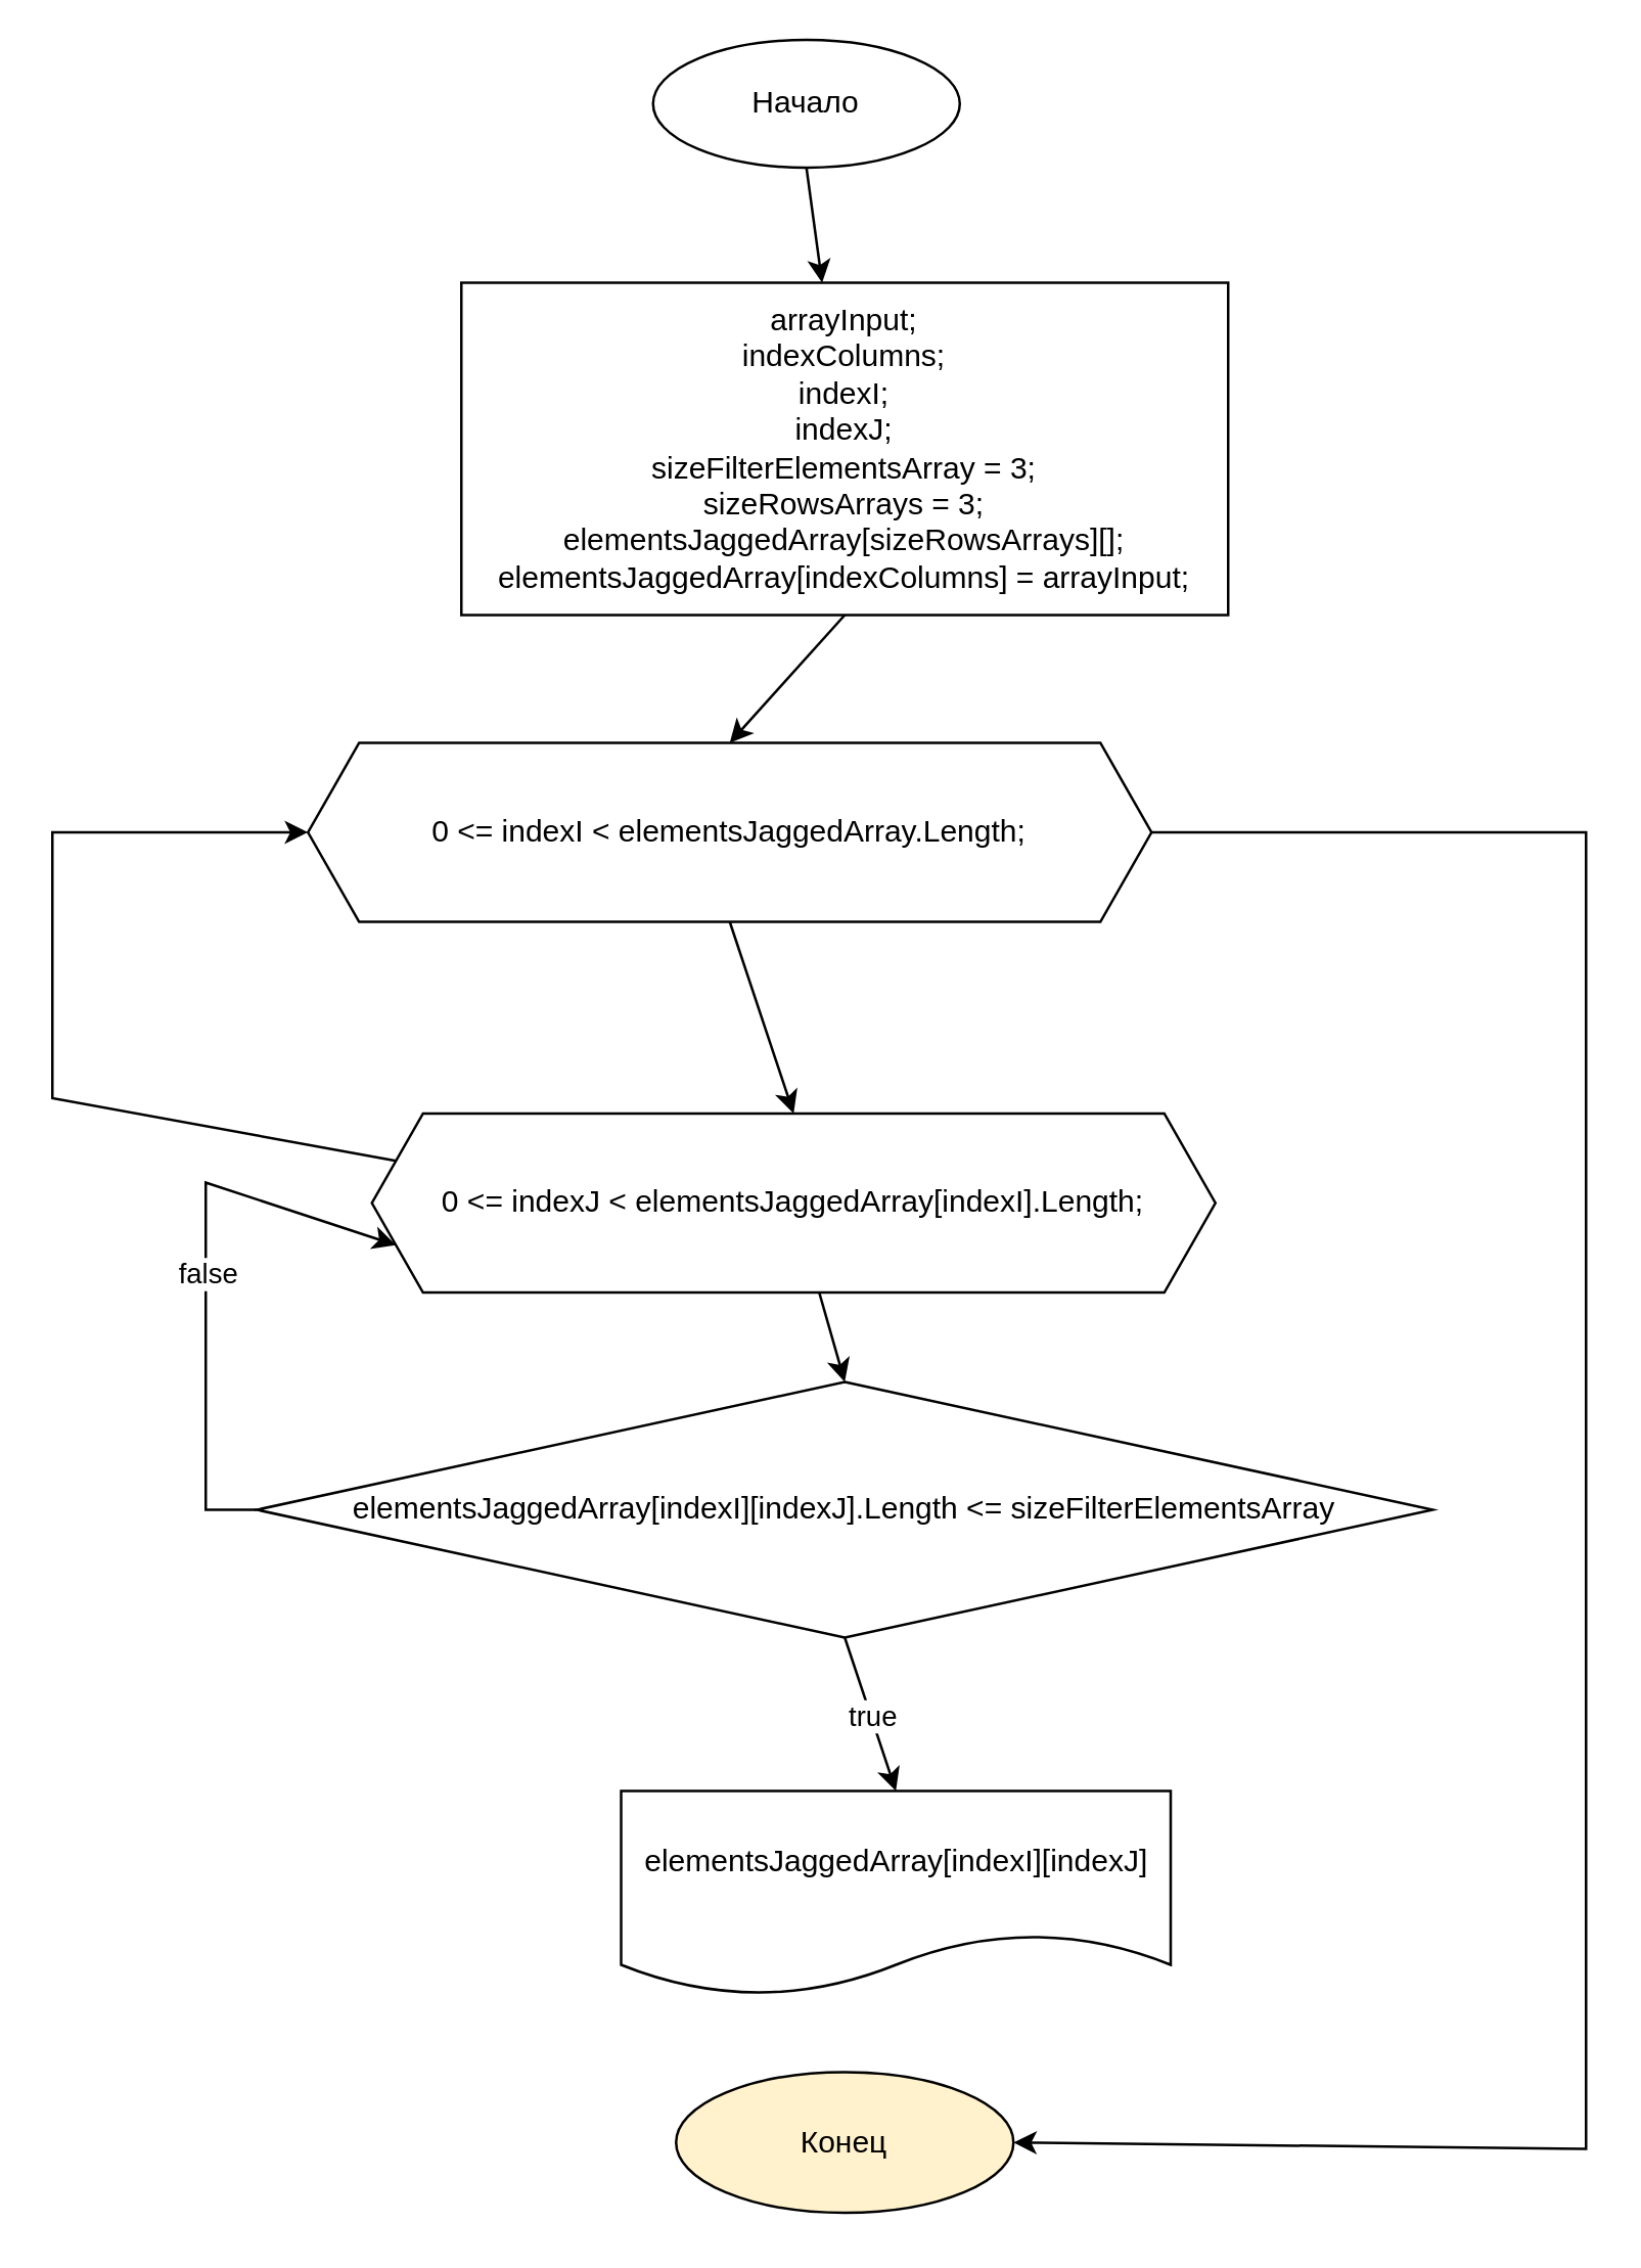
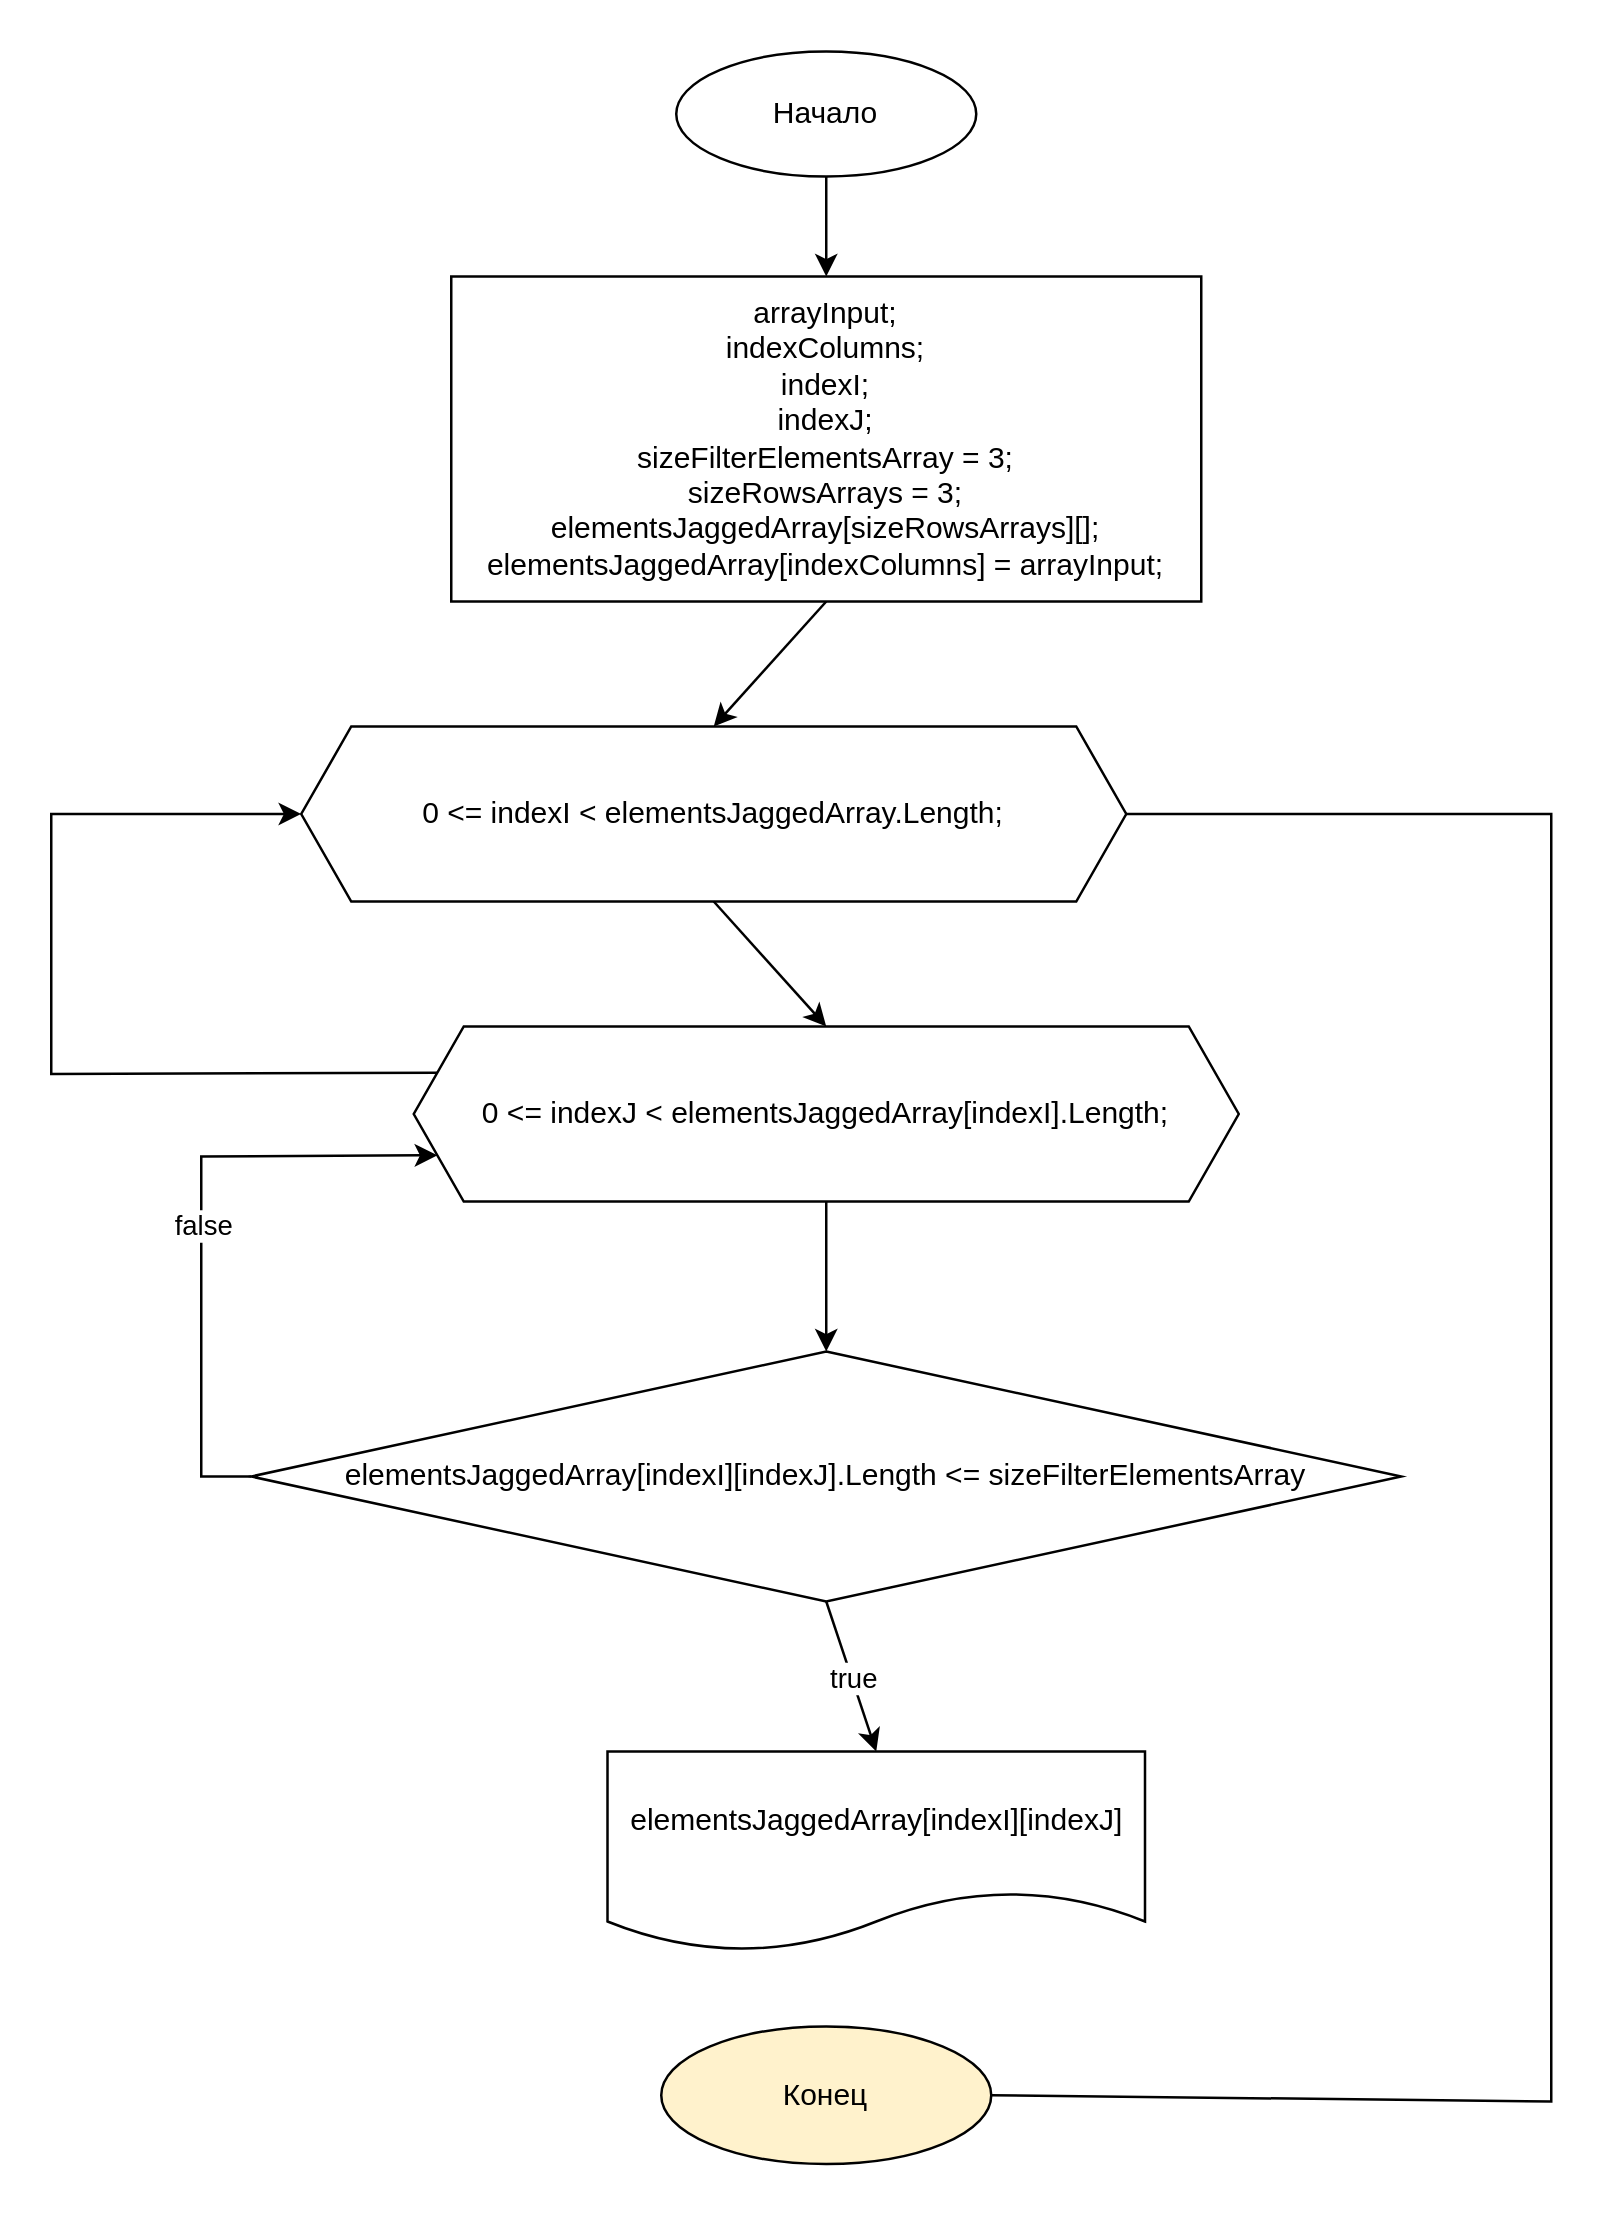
  <mxCell id="0" />
  <mxCell id="1" parent="0" />
- <mxCell id="2" value="Начало" style="ellipse;whiteSpace=wrap;html=1;" vertex="1" parent="1"><mxGeometry x="255" y="15" width="120" height="50" as="geometry" /></mxCell>
+ <mxCell id="2" value="Начало" style="ellipse;whiteSpace=wrap;html=1;" vertex="1" parent="1"><mxGeometry x="270" y="20" width="120" height="50" as="geometry" /></mxCell>
  <mxCell id="3" value="arrayInput;&lt;br&gt;indexColumns;&lt;br&gt;indexI;&lt;br&gt;indexJ;&lt;br&gt;sizeFilterElementsArray = 3;&lt;br&gt;sizeRowsArrays = 3;&lt;br&gt;elementsJaggedArray[sizeRowsArrays][];&lt;br&gt;elementsJaggedArray[indexColumns] = arrayInput;" style="rounded=0;whiteSpace=wrap;html=1;" vertex="1" parent="1"><mxGeometry x="180" y="110" width="300" height="130" as="geometry" /></mxCell>
  <mxCell id="4" value="" style="endArrow=classic;html=1;rounded=0;exitX=0.5;exitY=1;exitDx=0;exitDy=0;" edge="1" parent="1" source="2" target="3"><mxGeometry width="50" height="50" relative="1" as="geometry"><mxPoint x="370" y="345" as="sourcePoint" /><mxPoint x="420" y="295" as="targetPoint" /></mxGeometry></mxCell>
  <mxCell id="5" value="0 &amp;lt;= indexI &amp;lt; elementsJaggedArray.Length;&lt;br&gt;" style="shape=hexagon;perimeter=hexagonPerimeter2;whiteSpace=wrap;html=1;fixedSize=1;" vertex="1" parent="1"><mxGeometry x="120" y="290" width="330" height="70" as="geometry" /></mxCell>
  <mxCell id="6" value="elementsJaggedArray[indexI][indexJ]&lt;span&gt;.Length &amp;lt;=&amp;nbsp;&lt;/span&gt;sizeFilterElementsArray" style="rhombus;whiteSpace=wrap;html=1;" vertex="1" parent="1"><mxGeometry x="100" y="540" width="460" height="100" as="geometry" /></mxCell>
  <mxCell id="7" value="elementsJaggedArray[indexI][indexJ]" style="shape=document;whiteSpace=wrap;html=1;boundedLbl=1;" vertex="1" parent="1"><mxGeometry x="242.5" y="700" width="215" height="80" as="geometry" /></mxCell>
  <mxCell id="8" value="Конец" style="ellipse;whiteSpace=wrap;html=1;fillColor=#fff2cc;" vertex="1" parent="1"><mxGeometry x="264" y="810" width="132" height="55" as="geometry" /></mxCell>
  <mxCell id="9" value="" style="endArrow=classic;html=1;rounded=0;exitX=0.5;exitY=1;exitDx=0;exitDy=0;entryX=0.5;entryY=0;entryDx=0;entryDy=0;" edge="1" parent="1" source="3" target="5"><mxGeometry width="50" height="50" relative="1" as="geometry"><mxPoint x="370" y="310" as="sourcePoint" /><mxPoint x="420" y="260" as="targetPoint" /></mxGeometry></mxCell>
- <mxCell id="10" value="0 &amp;lt;= indexJ &amp;lt; elementsJaggedArray[indexI].Length;" style="shape=hexagon;perimeter=hexagonPerimeter2;whiteSpace=wrap;html=1;fixedSize=1;" vertex="1" parent="1"><mxGeometry x="145" y="435" width="330" height="70" as="geometry" /></mxCell>
+ <mxCell id="10" value="0 &amp;lt;= indexJ &amp;lt; elementsJaggedArray[indexI].Length;" style="shape=hexagon;perimeter=hexagonPerimeter2;whiteSpace=wrap;html=1;fixedSize=1;" vertex="1" parent="1"><mxGeometry x="165" y="410" width="330" height="70" as="geometry" /></mxCell>
  <mxCell id="11" value="" style="endArrow=classic;html=1;rounded=0;entryX=0.5;entryY=0;entryDx=0;entryDy=0;exitX=0.5;exitY=1;exitDx=0;exitDy=0;" edge="1" parent="1" source="5" target="10"><mxGeometry width="50" height="50" relative="1" as="geometry"><mxPoint x="260" y="400" as="sourcePoint" /><mxPoint x="310" y="350" as="targetPoint" /></mxGeometry></mxCell>
  <mxCell id="12" value="" style="endArrow=classic;html=1;rounded=0;entryX=0.5;entryY=0;entryDx=0;entryDy=0;" edge="1" parent="1" source="10" target="6"><mxGeometry width="50" height="50" relative="1" as="geometry"><mxPoint x="260" y="500" as="sourcePoint" /><mxPoint x="310" y="450" as="targetPoint" /></mxGeometry></mxCell>
  <mxCell id="13" value="" style="endArrow=classic;html=1;rounded=0;entryX=0.5;entryY=0;entryDx=0;entryDy=0;exitX=0.5;exitY=1;exitDx=0;exitDy=0;" edge="1" parent="1" source="6" target="7"><mxGeometry relative="1" as="geometry"><mxPoint x="230" y="670" as="sourcePoint" /><mxPoint x="330" y="670" as="targetPoint" /></mxGeometry></mxCell>
  <mxCell id="14" value="true" style="edgeLabel;resizable=0;html=1;align=center;verticalAlign=middle;" connectable="0" vertex="1" parent="13"><mxGeometry relative="1" as="geometry" /></mxCell>
  <mxCell id="15" value="" style="endArrow=classic;html=1;rounded=0;exitX=0;exitY=0.5;exitDx=0;exitDy=0;entryX=0;entryY=0.75;entryDx=0;entryDy=0;" edge="1" parent="1" source="6" target="10"><mxGeometry relative="1" as="geometry"><mxPoint x="230" y="470" as="sourcePoint" /><mxPoint x="330" y="470" as="targetPoint" /><Array as="points"><mxPoint x="80" y="590" /><mxPoint x="80" y="462" /></Array></mxGeometry></mxCell>
  <mxCell id="16" value="false" style="edgeLabel;resizable=0;html=1;align=center;verticalAlign=middle;" connectable="0" vertex="1" parent="15"><mxGeometry relative="1" as="geometry" /></mxCell>
  <mxCell id="17" value="" style="endArrow=classic;html=1;rounded=0;exitX=0;exitY=0.25;exitDx=0;exitDy=0;entryX=0;entryY=0.5;entryDx=0;entryDy=0;" edge="1" parent="1" source="10" target="5"><mxGeometry width="50" height="50" relative="1" as="geometry"><mxPoint x="260" y="500" as="sourcePoint" /><mxPoint x="310" y="450" as="targetPoint" /><Array as="points"><mxPoint x="20" y="429" /><mxPoint x="20" y="325" /></Array></mxGeometry></mxCell>
- <mxCell id="18" value="" style="endArrow=classic;html=1;rounded=0;entryX=1;entryY=0.5;entryDx=0;entryDy=0;exitX=1;exitY=0.5;exitDx=0;exitDy=0;" edge="1" parent="1" source="5" target="8"><mxGeometry width="50" height="50" relative="1" as="geometry"><mxPoint x="260" y="400" as="sourcePoint" /><mxPoint x="310" y="350" as="targetPoint" /><Array as="points"><mxPoint x="620" y="325" /><mxPoint x="620" y="840" /></Array></mxGeometry></mxCell>
+ <mxCell id="18" value="" style="endArrow=none;html=1;rounded=0;entryX=1;entryY=0.5;entryDx=0;entryDy=0;exitX=1;exitY=0.5;exitDx=0;exitDy=0;" edge="1" parent="1" source="5" target="8"><mxGeometry width="50" height="50" relative="1" as="geometry"><mxPoint x="260" y="400" as="sourcePoint" /><mxPoint x="310" y="350" as="targetPoint" /><Array as="points"><mxPoint x="620" y="325" /><mxPoint x="620" y="840" /></Array></mxGeometry></mxCell>
